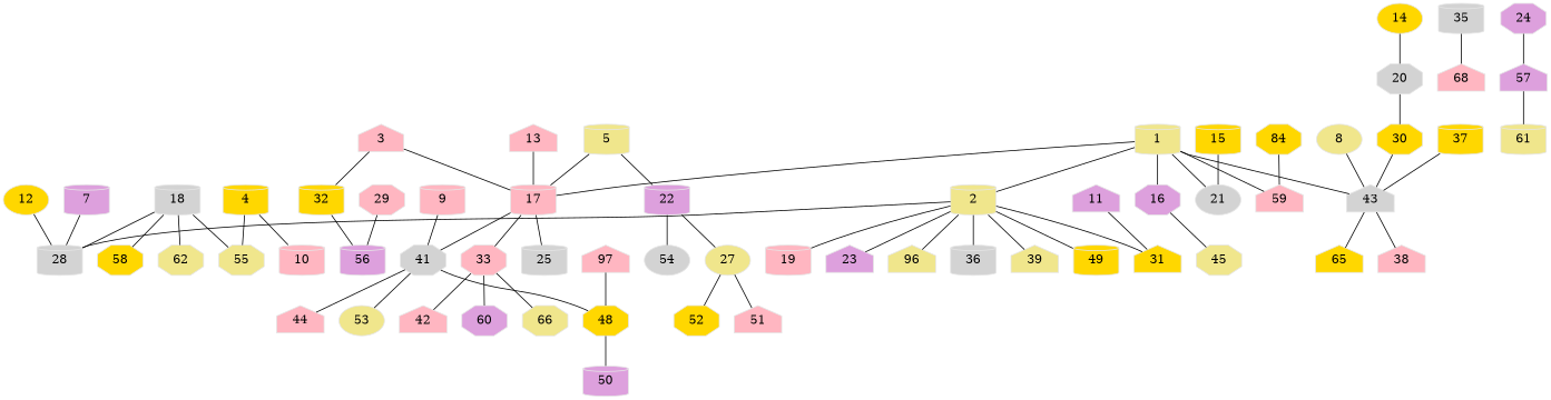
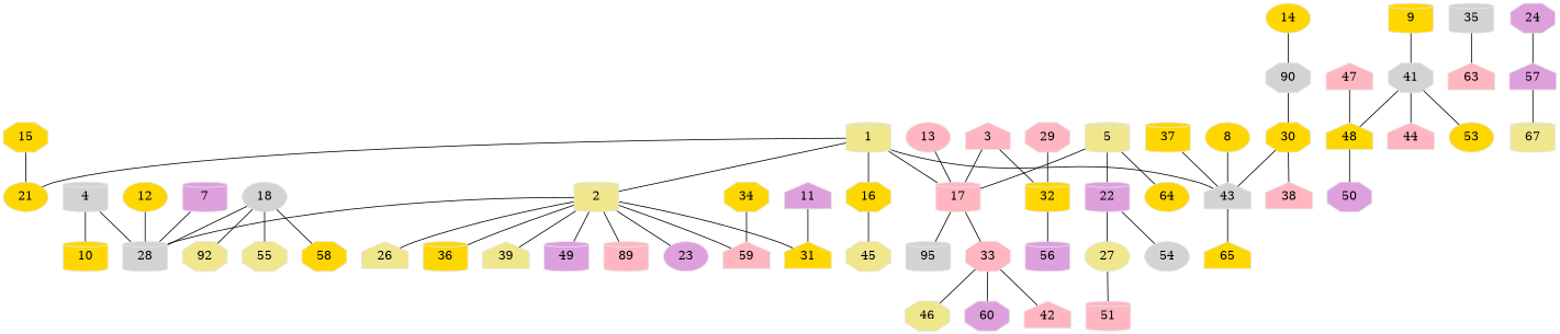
  graph {
    node [color=gray90 fillcolor=gold shape=cylinder style=filled]
    edge [weight=1.0]
    1 [fillcolor=khaki]
    2 [fillcolor=khaki]
-   16 [fillcolor=plum shape=octagon]
+   16 [shape=octagon]
    17 [fillcolor=lightpink]
-   21 [fillcolor=lightgrey shape=ellipse]
+   21 [shape=ellipse]
    43 [fillcolor=lightgrey shape=house]
    59 [fillcolor=lightpink shape=house]
-   19 [fillcolor=lightpink]
-   23 [fillcolor=plum shape=house]
-   26 [fillcolor=khaki shape=house label=96]
+   19 [fillcolor=lightpink label=89]
+   23 [fillcolor=plum shape=ellipse]
+   26 [fillcolor=khaki shape=house]
    28 [fillcolor=lightgrey]
    31 [shape=house]
-   36 [fillcolor=lightgrey]
+   36
    39 [fillcolor=khaki shape=house]
-   49
+   49 [fillcolor=plum]
    45 [fillcolor=khaki shape=octagon]
    41 [fillcolor=lightgrey shape=octagon]
-   25 [fillcolor=lightgrey]
+   25 [fillcolor=lightgrey label=95]
    33 [fillcolor=lightpink shape=octagon]
    65 [shape=house]
-   63 [fillcolor=lightpink shape=house label=68]
+   63 [fillcolor=lightpink shape=house]
    3 [fillcolor=lightpink shape=house]
    32
    56 [fillcolor=plum]
-   4
-   10 [fillcolor=lightpink]
+   4 [fillcolor=lightgrey]
+   10
    5 [fillcolor=khaki]
    22 [fillcolor=plum]
+   64 [shape=ellipse]
    27 [fillcolor=khaki shape=ellipse]
    54 [fillcolor=lightgrey shape=ellipse]
    7 [fillcolor=plum]
-   8 [fillcolor=khaki shape=ellipse]
-   9 [fillcolor=lightpink]
+   8 [shape=ellipse]
+   9
    44 [fillcolor=lightpink shape=house]
-   48 [shape=octagon]
-   53 [fillcolor=khaki shape=ellipse]
+   48 [shape=house]
+   53 [shape=ellipse]
    11 [fillcolor=plum shape=house]
    12 [shape=ellipse]
-   13 [fillcolor=lightpink shape=house]
+   13 [fillcolor=lightpink shape=ellipse]
    14 [shape=ellipse]
-   20 [fillcolor=lightgrey shape=octagon]
+   20 [fillcolor=lightgrey shape=octagon label=90]
    30 [shape=octagon]
-   15
+   15 [shape=octagon]
    42 [fillcolor=lightpink shape=house]
-   46 [fillcolor=khaki shape=octagon label=66]
+   46 [fillcolor=khaki shape=octagon]
    60 [fillcolor=plum shape=octagon]
-   18 [fillcolor=lightgrey]
+   18 [fillcolor=lightgrey shape=ellipse]
    55 [fillcolor=khaki shape=octagon]
    58 [shape=octagon]
-   62 [fillcolor=khaki shape=octagon]
+   62 [fillcolor=khaki shape=octagon label=92]
    38 [fillcolor=lightpink shape=house]
-   51 [fillcolor=lightpink shape=house]
-   52 [shape=octagon]
+   51 [fillcolor=lightpink]
    24 [fillcolor=plum shape=octagon]
    57 [fillcolor=plum shape=house]
-   61 [fillcolor=khaki]
+   61 [fillcolor=khaki label=67]
    29 [fillcolor=lightpink shape=octagon]
-   34 [shape=octagon label=84]
+   34 [shape=octagon]
    35 [fillcolor=lightgrey]
    37
-   50 [fillcolor=plum]
-   47 [fillcolor=lightpink shape=house label=97]
+   50 [fillcolor=plum shape=octagon]
+   47 [fillcolor=lightpink shape=house]
    1 -- 2
    1 -- 16
    1 -- 17
    1 -- 21
    1 -- 43
-   1 -- 59
+   2 -- 59
    2 -- 19
    2 -- 23
    2 -- 26
    2 -- 28
    2 -- 31
    2 -- 36
    2 -- 39
    2 -- 49
    16 -- 45
-   17 -- 41
    17 -- 25
    17 -- 33
    43 -- 65
    41 -- 44
    41 -- 48
    41 -- 53
    33 -- 42
    33 -- 46
    33 -- 60
    3 -- 17
    3 -- 32
    32 -- 56
-   4 -- 55
+   4 -- 28
    4 -- 10
    5 -- 17
    5 -- 22
+   5 -- 64
    22 -- 27
    22 -- 54
    27 -- 51
-   27 -- 52
    7 -- 28
    8 -- 43
    9 -- 41
    48 -- 50
    11 -- 31
    12 -- 28
    13 -- 17
    14 -- 20
    20 -- 30
    30 -- 43
-   43 -- 38
+   30 -- 38
    15 -- 21
    18 -- 28
    18 -- 55
    18 -- 58
    18 -- 62
    24 -- 57
    57 -- 61
-   29 -- 56
+   29 -- 32
    34 -- 59
    35 -- 63
    37 -- 43
    47 -- 48
  }
